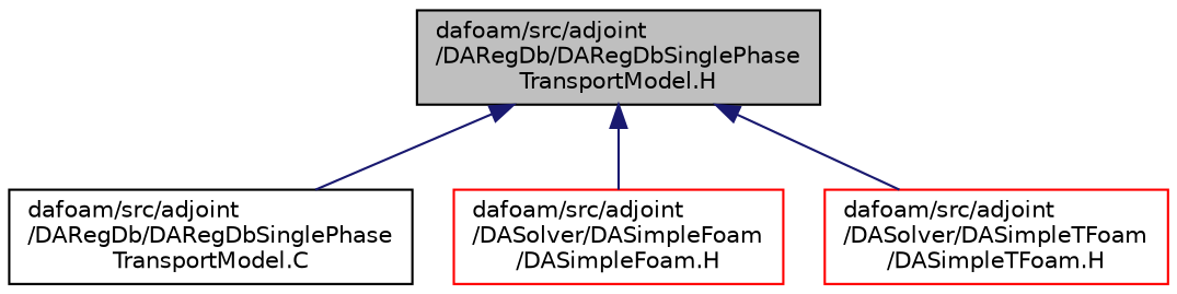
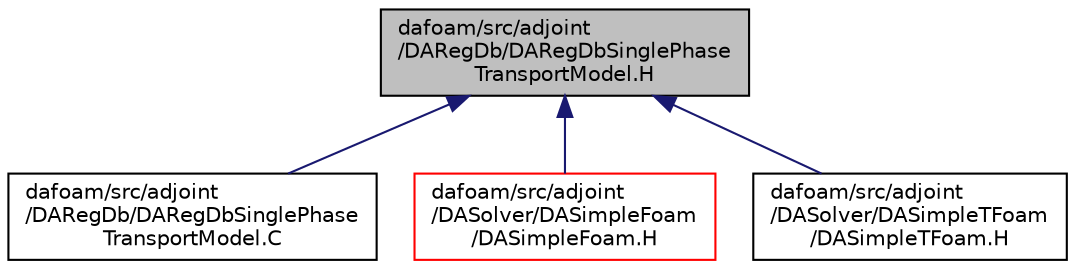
  digraph {
    node [color=black fontname=Helvetica fontsize=10 shape=record]
    edge [color=midnightblue dir=back fontname=Helvetica fontsize=10 labelfontname=Helvetica labelfontsize=10 style=solid]
    n1 [fillcolor=grey75 fontcolor=black height=0.2 label="dafoam/src/adjoint\l/DARegDb/DARegDbSinglePhase\lTransportModel.H" style=filled width=0.4]
    n2 [height=0.2 label="dafoam/src/adjoint\l/DARegDb/DARegDbSinglePhase\lTransportModel.C" width=0.4]
    n3 [color=red height=0.2 label="dafoam/src/adjoint\l/DASolver/DASimpleFoam\l/DASimpleFoam.H" width=0.4]
-   n4 [color=red height=0.2 label="dafoam/src/adjoint\l/DASolver/DASimpleTFoam\l/DASimpleTFoam.H" width=0.4]
+   n4 [height=0.2 label="dafoam/src/adjoint\l/DASolver/DASimpleTFoam\l/DASimpleTFoam.H" width=0.4]
    n1 -> n2
    n1 -> n3
    n1 -> n4
  }
